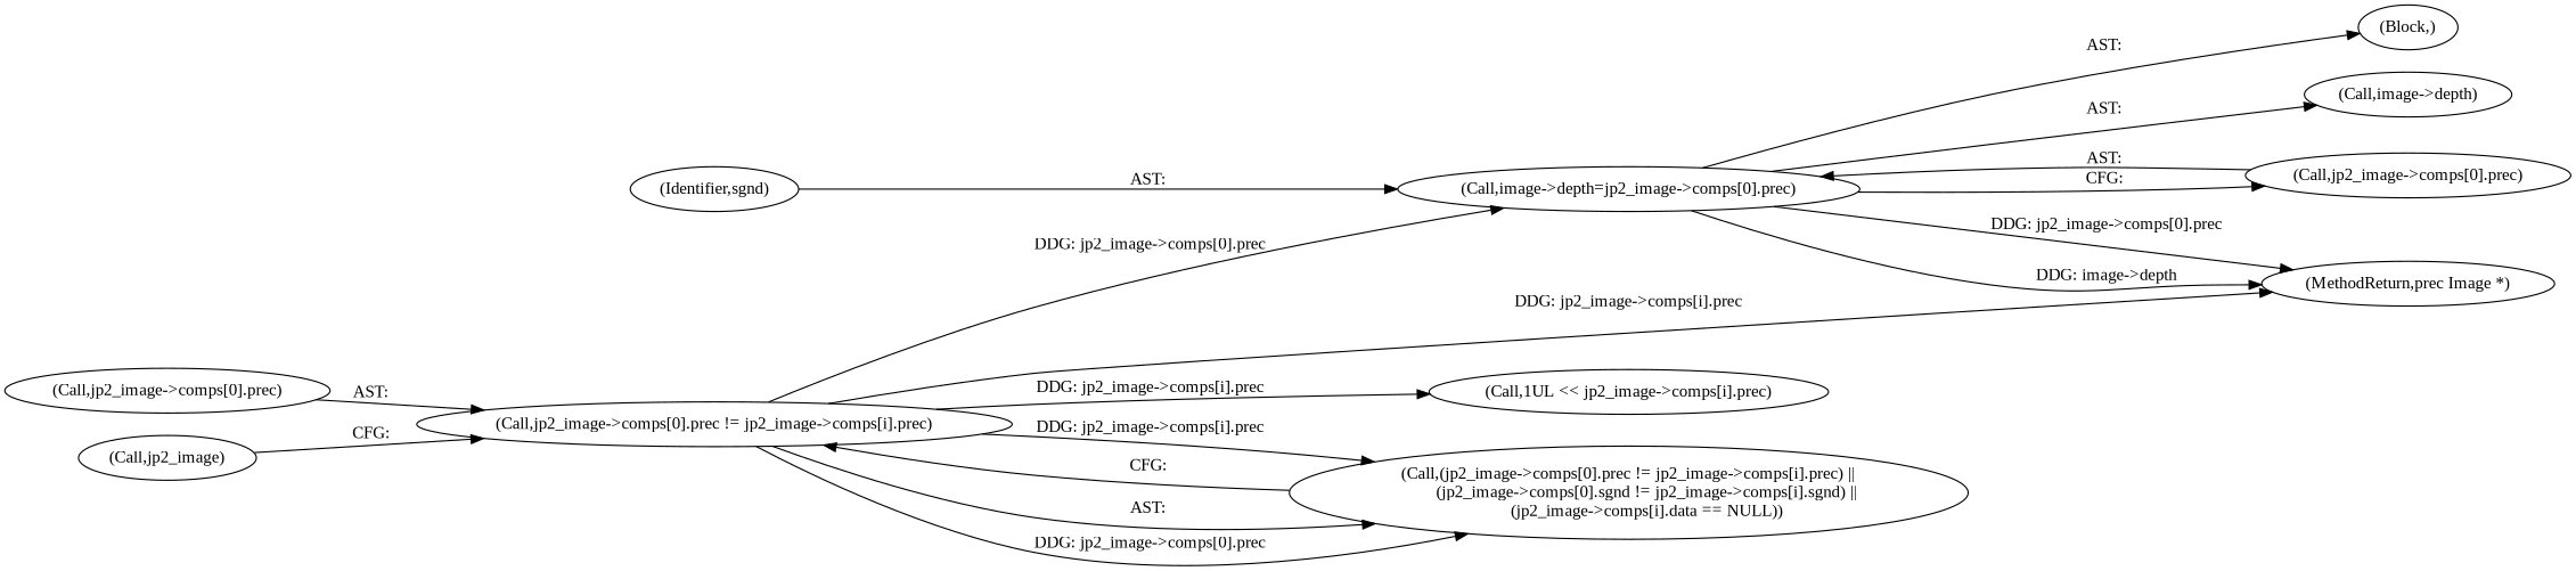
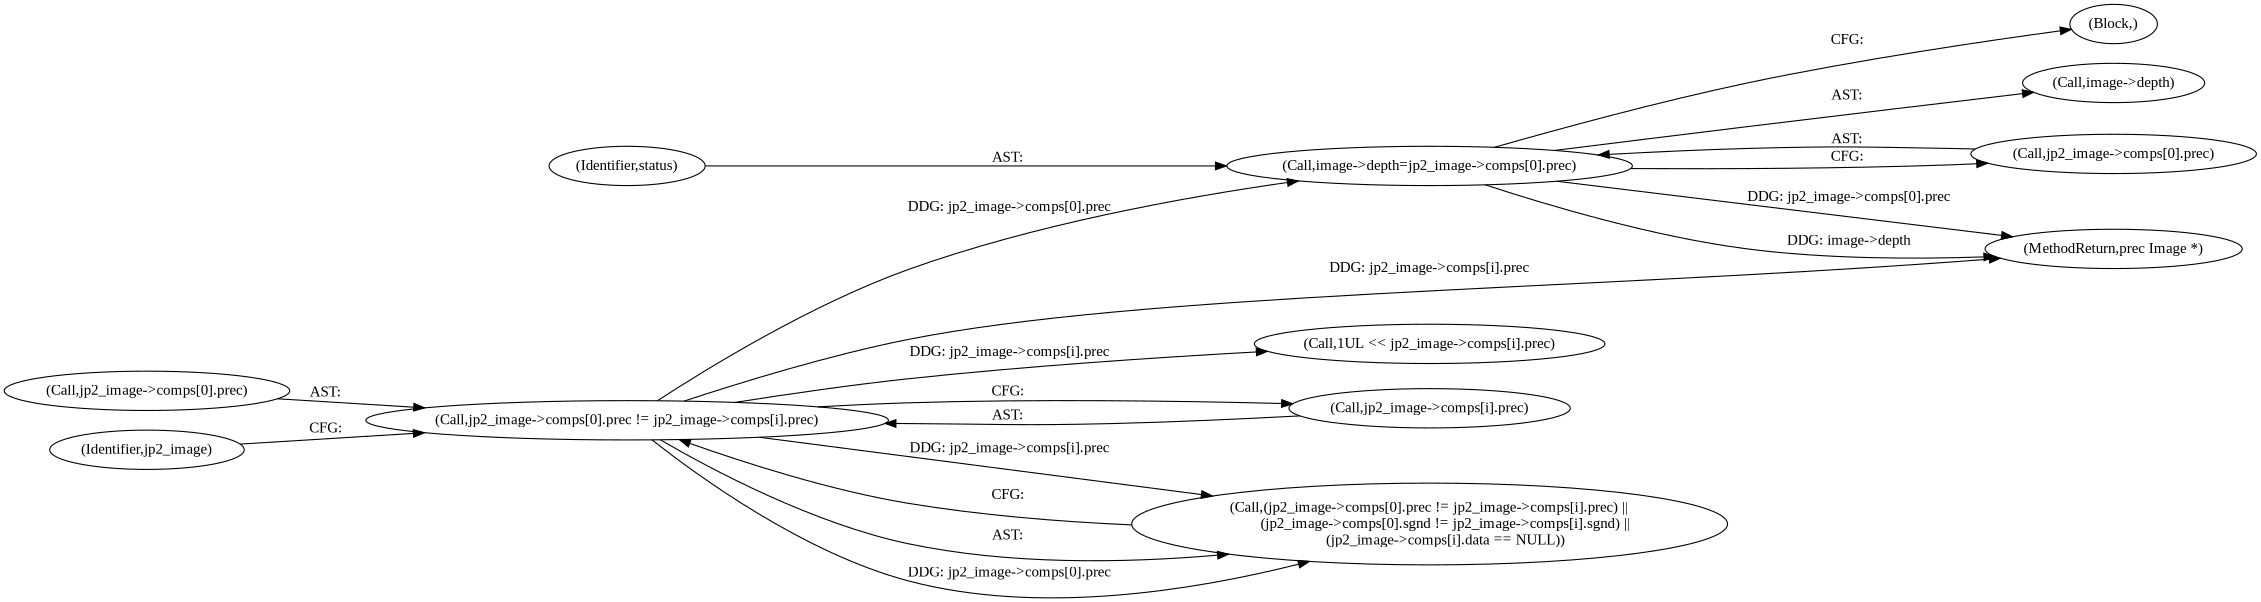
  digraph {
    fontname="Liberation Serif"
    rankdir=LR
    node [fontname="Liberation Serif"]
    edge [fontname="Liberation Serif"]
    n1 [label="(Call,image->depth=jp2_image->comps[0].prec)"]
    n2 [label="(MethodReturn,prec Image *)"]
    n3 [label="(Call,jp2_image->comps[0].prec)"]
    n4 [label="(Block,)"]
    n5 [label="(Call,image->depth)"]
    n6 [label="(Call,jp2_image->comps[0].prec != jp2_image->comps[i].prec)"]
+   n7 [label="(Call,jp2_image->comps[i].prec)"]
    n8 [label="(Call,(jp2_image->comps[0].prec != jp2_image->comps[i].prec) ||\n        (jp2_image->comps[0].sgnd != jp2_image->comps[i].sgnd) ||\n        (jp2_image->comps[i].data == NULL))"]
    n9 [label="(Call,1UL << jp2_image->comps[i].prec)"]
    n10 [label="(Call,jp2_image->comps[0].prec)"]
-   n11 [label="(Identifier,sgnd)"]
-   n12 [label="(Call,jp2_image)"]
+   n11 [label="(Identifier,status)"]
+   n12 [label="(Identifier,jp2_image)"]
    n1 -> n2 [label="DDG: jp2_image->comps[0].prec"]
    n1 -> n2 [label="DDG: image->depth"]
    n1 -> n3 [label="CFG: "]
-   n1 -> n4 [label="AST: "]
+   n1 -> n4 [label="CFG: "]
    n1 -> n5 [label="AST: "]
    n3 -> n1 [label="AST: "]
    n6 -> n1 [label="DDG: jp2_image->comps[0].prec"]
    n6 -> n2 [label="DDG: jp2_image->comps[i].prec"]
+   n6 -> n7 [label="CFG: "]
    n6 -> n8 [label="AST: "]
    n6 -> n8 [label="DDG: jp2_image->comps[0].prec"]
    n6 -> n8 [label="DDG: jp2_image->comps[i].prec"]
    n6 -> n9 [label="DDG: jp2_image->comps[i].prec"]
+   n7 -> n6 [label="AST: "]
    n8 -> n6 [label="CFG: "]
    n10 -> n6 [label="AST: "]
    n11 -> n1 [label="AST: "]
    n12 -> n6 [label="CFG: "]
  }
